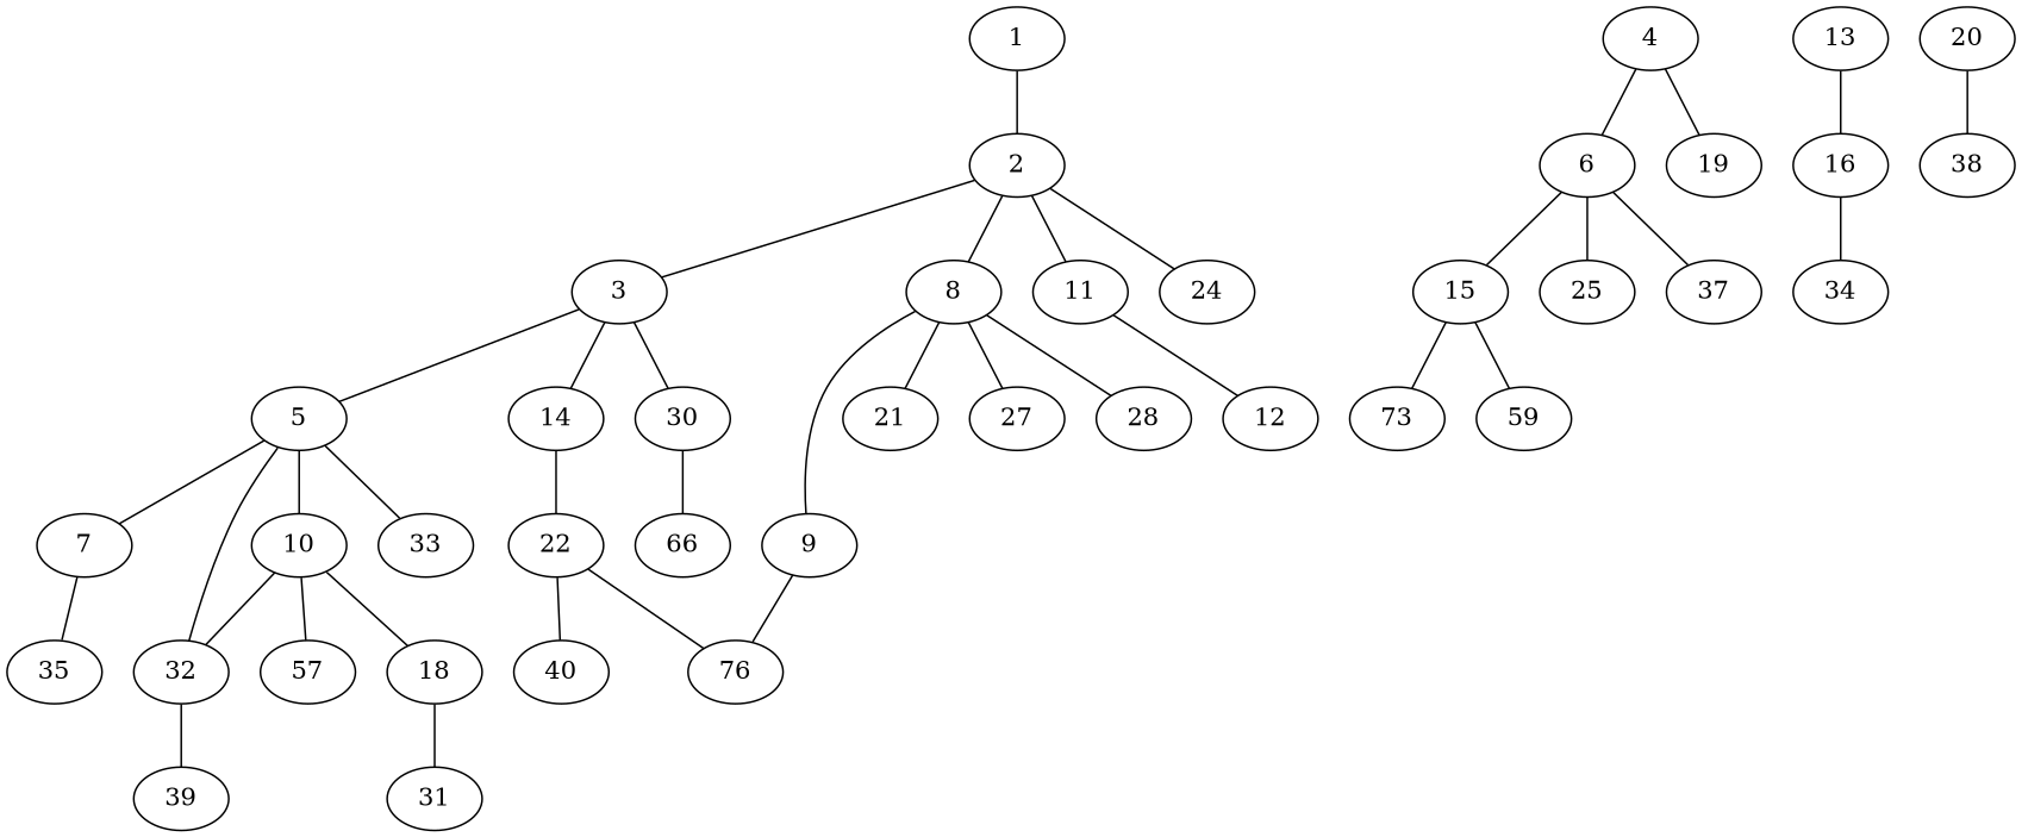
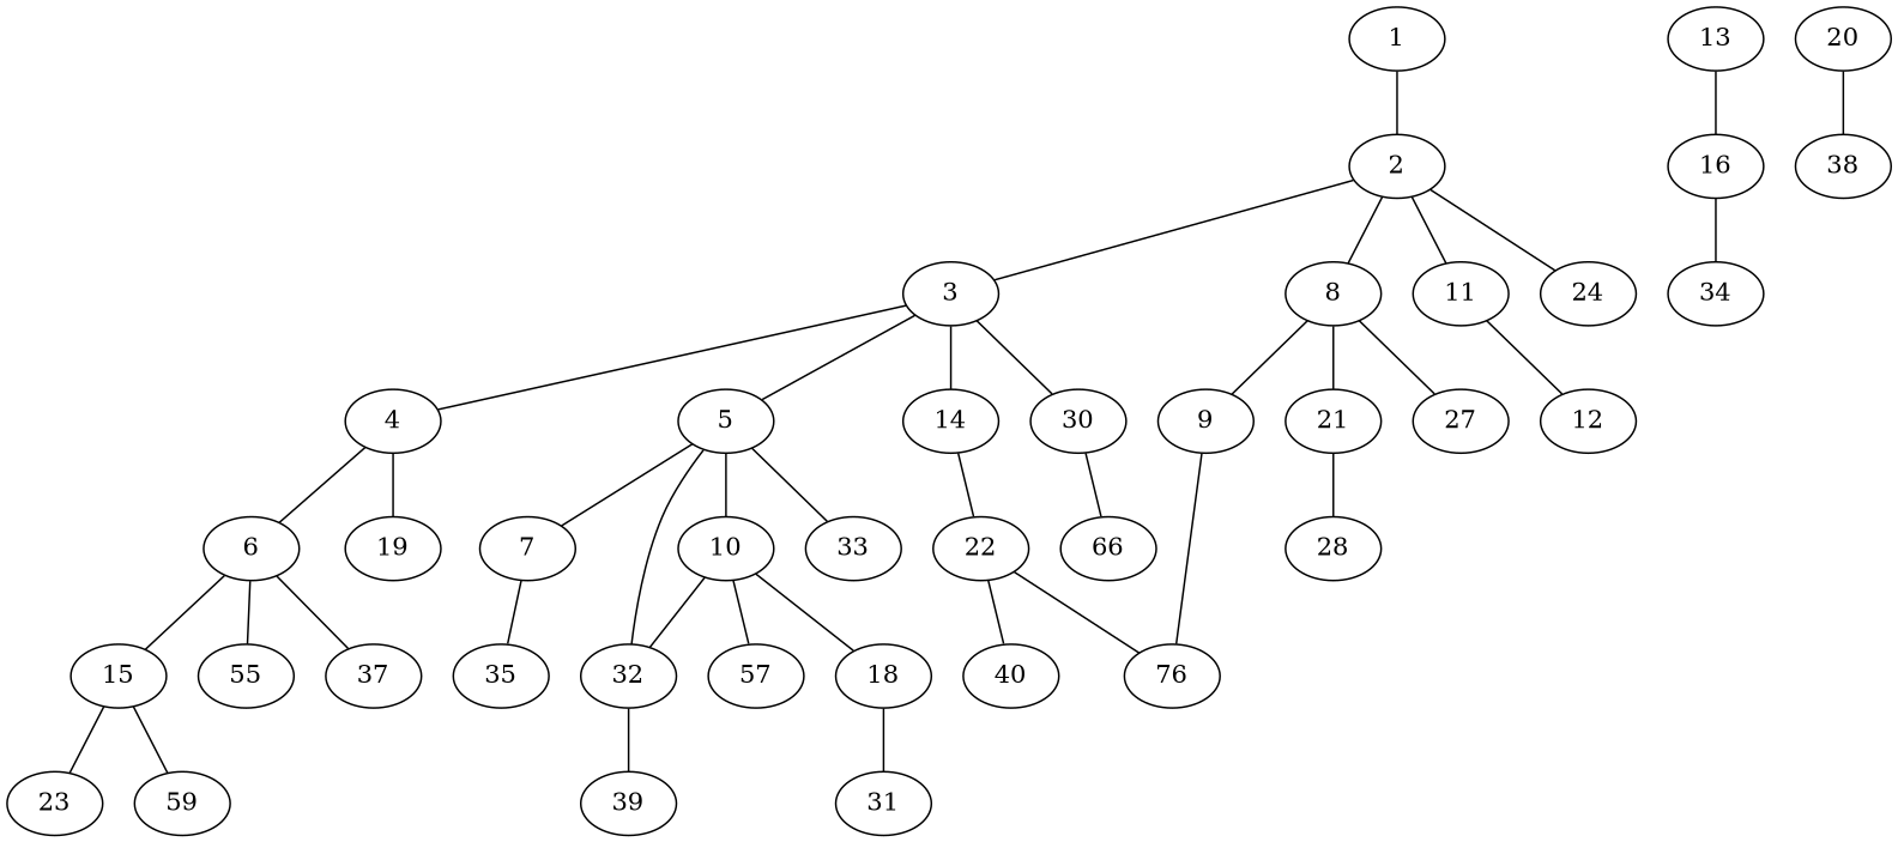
  graph {
    1
    2
    3
    8
    11
    24
    4
    5
    14
    30
    9
    21
    27
    12
    13
    16
    6
    19
    7
    10
    32
    33
    22
    n24 [label=66]
    n25 [label=76]
    28
    34
    15
-   25
+   25 [label=55]
    37
    35
    n32 [label=57]
    18
    39
    40
-   23 [label=73]
+   23
    n37 [label=59]
    31
    20
    38
    1 -- 2
    2 -- 3
    2 -- 8
    2 -- 11
    2 -- 24
+   3 -- 4
    3 -- 5
    3 -- 14
    3 -- 30
    8 -- 9
    8 -- 21
    8 -- 27
    11 -- 12
    4 -- 6
    4 -- 19
    5 -- 7
    5 -- 10
    5 -- 32
    5 -- 33
    14 -- 22
    30 -- n24
    9 -- n25
-   8 -- 28
+   21 -- 28
    13 -- 16
    16 -- 34
    6 -- 15
    6 -- 25
    6 -- 37
    7 -- 35
    10 -- 32
    10 -- n32
    10 -- 18
    32 -- 39
    22 -- n25
    22 -- 40
    15 -- 23
    15 -- n37
    18 -- 31
    20 -- 38
  }
